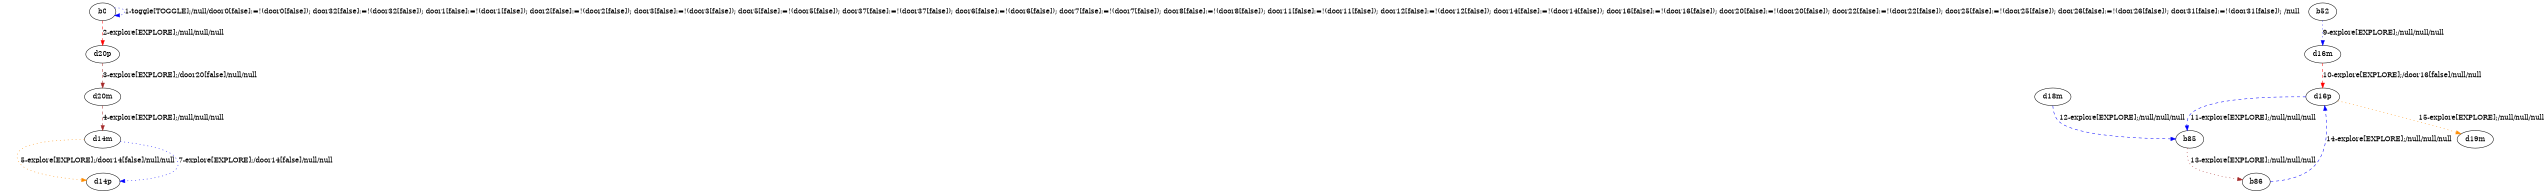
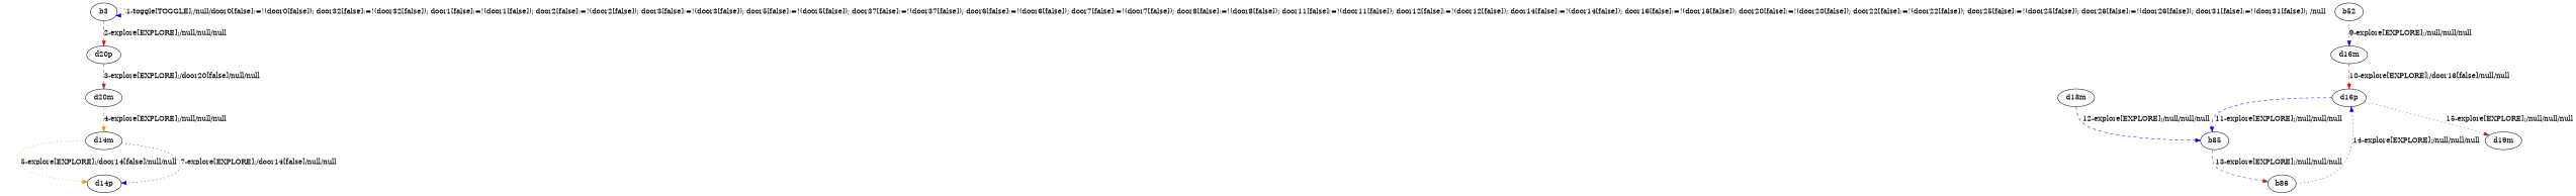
  digraph {
    edge [color=blue style=dashed]
-   b0
+   b0 [label=b3]
    d20p
    d20m
    d14m
    d14p
    b52
    d16m
    d16p
    d19m
    b85
    d18m
    b86
    b0 -> b0 [label="1-toggle[TOGGLE];/null/door0[false]:=!(door0[false]); door32[false]:=!(door32[false]); door1[false]:=!(door1[false]); door2[false]:=!(door2[false]); door3[false]:=!(door3[false]); door5[false]:=!(door5[false]); door37[false]:=!(door37[false]); door6[false]:=!(door6[false]); door7[false]:=!(door7[false]); door8[false]:=!(door8[false]); door11[false]:=!(door11[false]); door12[false]:=!(door12[false]); door14[false]:=!(door14[false]); door16[false]:=!(door16[false]); door20[false]:=!(door20[false]); door22[false]:=!(door22[false]); door25[false]:=!(door25[false]); door26[false]:=!(door26[false]); door31[false]:=!(door31[false]); /null" style=dotted]
    b0 -> d20p [color=red label="2-explore[EXPLORE];/null/null/null"]
    d20p -> d20m [color=brown label="3-explore[EXPLORE];/door20[false]/null/null"]
-   d20m -> d14m [color=brown label="4-explore[EXPLORE];/null/null/null"]
+   d20m -> d14m [color=darkorange label="4-explore[EXPLORE];/null/null/null"]
    d14m -> d14p [color=darkorange label="5-explore[EXPLORE];/door14[false]/null/null" style=dotted]
    d14m -> d14p [label="7-explore[EXPLORE];/door14[false]/null/null" style=dotted]
    b52 -> d16m [label="9-explore[EXPLORE];/null/null/null" style=dotted]
    d16m -> d16p [color=red label="10-explore[EXPLORE];/door16[false]/null/null"]
-   d16p -> d19m [color=darkorange label="15-explore[EXPLORE];/null/null/null" style=dotted]
+   d16p -> d19m [color=brown label="15-explore[EXPLORE];/null/null/null" style=dotted]
    d16p -> b85 [label="11-explore[EXPLORE];/null/null/null"]
-   b85 -> b86 [color=brown label="13-explore[EXPLORE];/null/null/null" style=dotted]
+   b85 -> b86 [color=brown label="13-explore[EXPLORE];/null/null/null"]
    d18m -> b85 [label="12-explore[EXPLORE];/null/null/null"]
-   b86 -> d16p [label="14-explore[EXPLORE];/null/null/null"]
+   b86 -> d16p [label="14-explore[EXPLORE];/null/null/null" style=dotted]
  }
